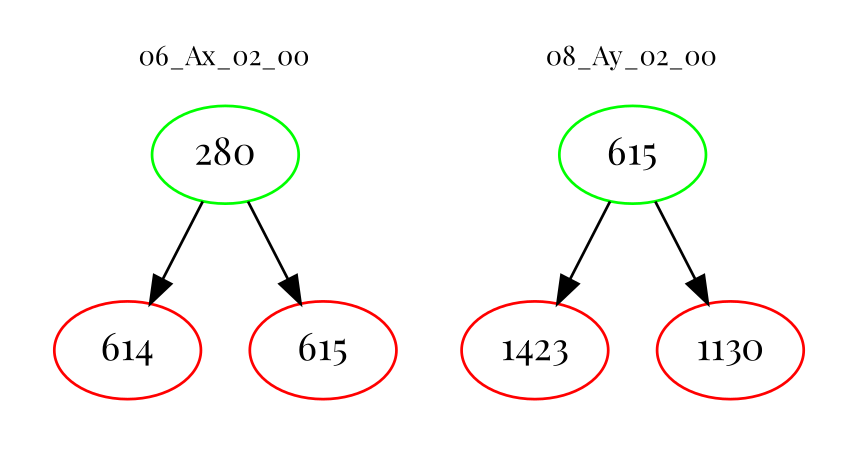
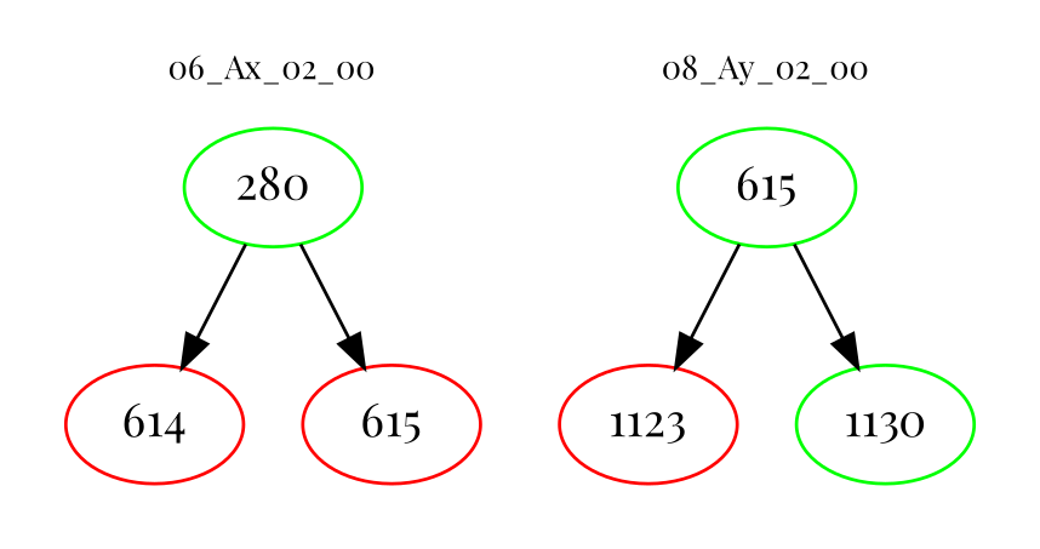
  digraph {
    fontname="Playfair Display"
    node [color=red fontname="Playfair Display"]
    edge [color=black fontname="Playfair Display"]
    n1 [color=green label=280]
    n2 [label=614]
    n3 [label=615]
    n4 [color=green label=615]
-   n5 [label=1423]
-   n6 [label=1130]
+   n5 [label=1123]
+   n6 [color=green label=1130]
    subgraph cluster_1 {
      color=white
      fontsize=10
      label="06_Ax_02_00"
      n1
      n2
      n3
    }
    subgraph cluster_2 {
      color=white
      fontsize=10
      label="08_Ay_02_00"
      n4
      n5
      n6
    }
    n1 -> n2
    n1 -> n3
    n4 -> n5
    n4 -> n6
  }
